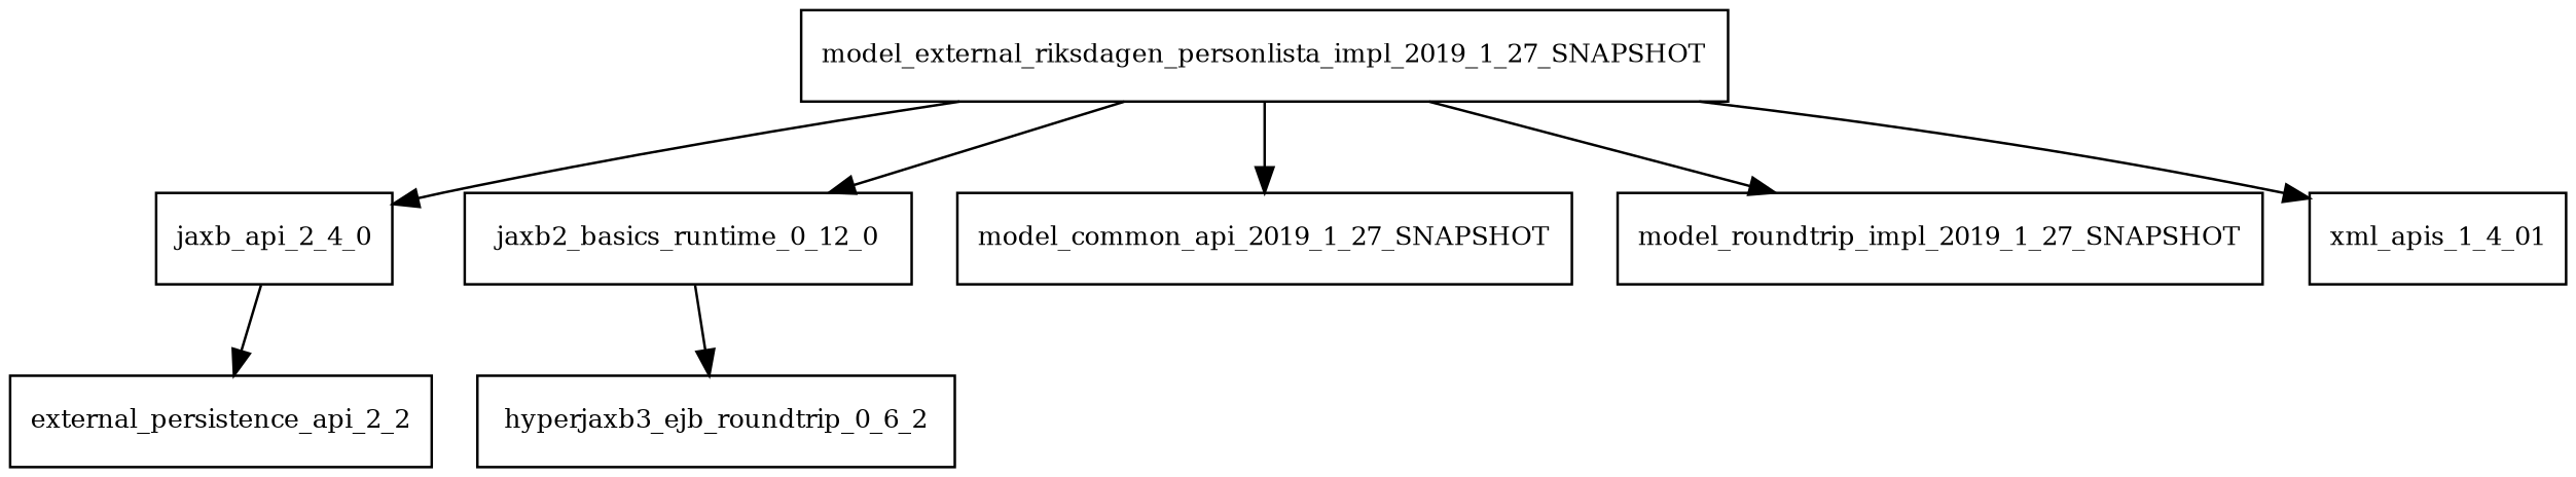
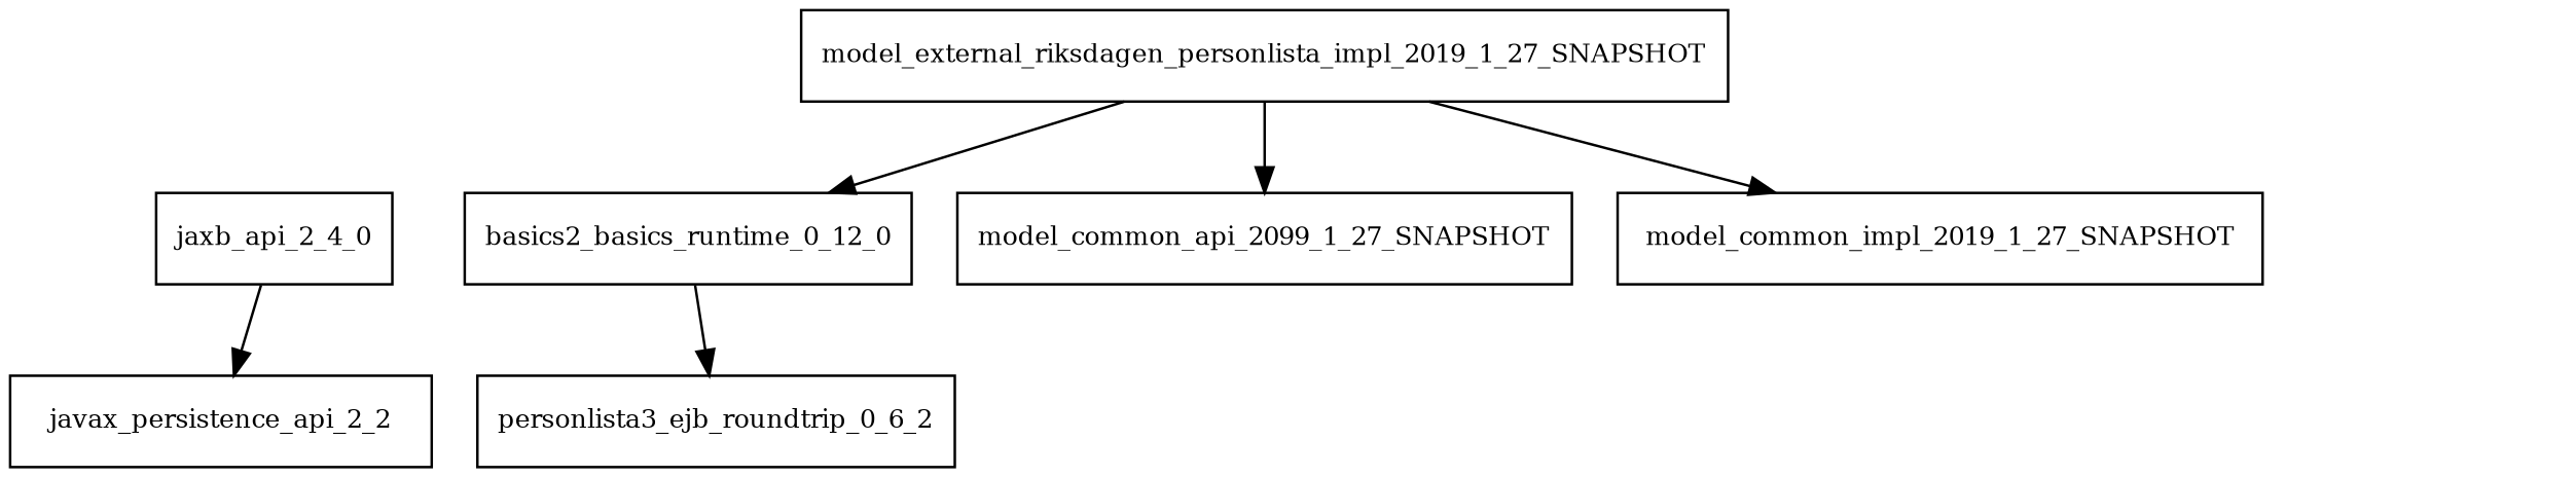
  digraph {
    node [fontsize=10.0 shape=box]
    model_external_riksdagen_personlista_impl_2019_1_27_SNAPSHOT
    jaxb_api_2_4_0
-   jaxb2_basics_runtime_0_12_0
-   model_common_api_2019_1_27_SNAPSHOT
-   model_common_impl_2019_1_27_SNAPSHOT [label=model_roundtrip_impl_2019_1_27_SNAPSHOT]
-   xml_apis_1_4_01
-   javax_persistence_api_2_2 [label=external_persistence_api_2_2]
-   hyperjaxb3_ejb_roundtrip_0_6_2
-   model_external_riksdagen_personlista_impl_2019_1_27_SNAPSHOT -> jaxb_api_2_4_0
+   jaxb2_basics_runtime_0_12_0 [label=basics2_basics_runtime_0_12_0]
+   model_common_api_2019_1_27_SNAPSHOT [label=model_common_api_2099_1_27_SNAPSHOT]
+   model_common_impl_2019_1_27_SNAPSHOT
+   javax_persistence_api_2_2
+   hyperjaxb3_ejb_roundtrip_0_6_2 [label=personlista3_ejb_roundtrip_0_6_2]
    model_external_riksdagen_personlista_impl_2019_1_27_SNAPSHOT -> jaxb2_basics_runtime_0_12_0
    model_external_riksdagen_personlista_impl_2019_1_27_SNAPSHOT -> model_common_api_2019_1_27_SNAPSHOT
    model_external_riksdagen_personlista_impl_2019_1_27_SNAPSHOT -> model_common_impl_2019_1_27_SNAPSHOT
-   model_external_riksdagen_personlista_impl_2019_1_27_SNAPSHOT -> xml_apis_1_4_01
    jaxb_api_2_4_0 -> javax_persistence_api_2_2
    jaxb2_basics_runtime_0_12_0 -> hyperjaxb3_ejb_roundtrip_0_6_2
  }
